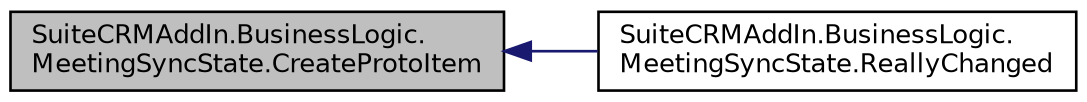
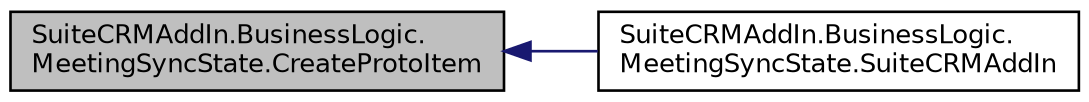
  digraph {
    rankdir=LR
    node [color=black fontname=Helvetica fontsize=10 shape=record style=filled]
    n1 [fillcolor=grey75 fontcolor=black height=0.2 label="SuiteCRMAddIn.BusinessLogic.\lMeetingSyncState.CreateProtoItem" width=0.4]
-   n2 [fillcolor=white height=0.2 label="SuiteCRMAddIn.BusinessLogic.\lMeetingSyncState.ReallyChanged" width=0.4]
+   n2 [fillcolor=white height=0.2 label="SuiteCRMAddIn.BusinessLogic.\lMeetingSyncState.SuiteCRMAddIn" width=0.4]
    n1 -> n2 [color=midnightblue dir=back fontname=Helvetica fontsize=10 labelfontname=Helvetica labelfontsize=10 style=solid]
  }
